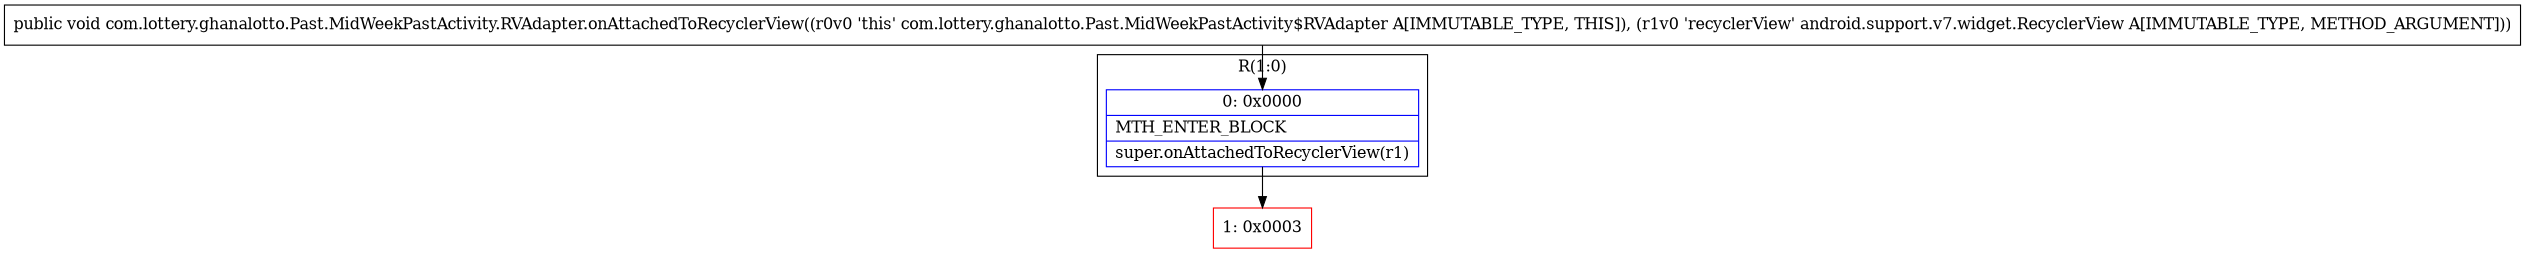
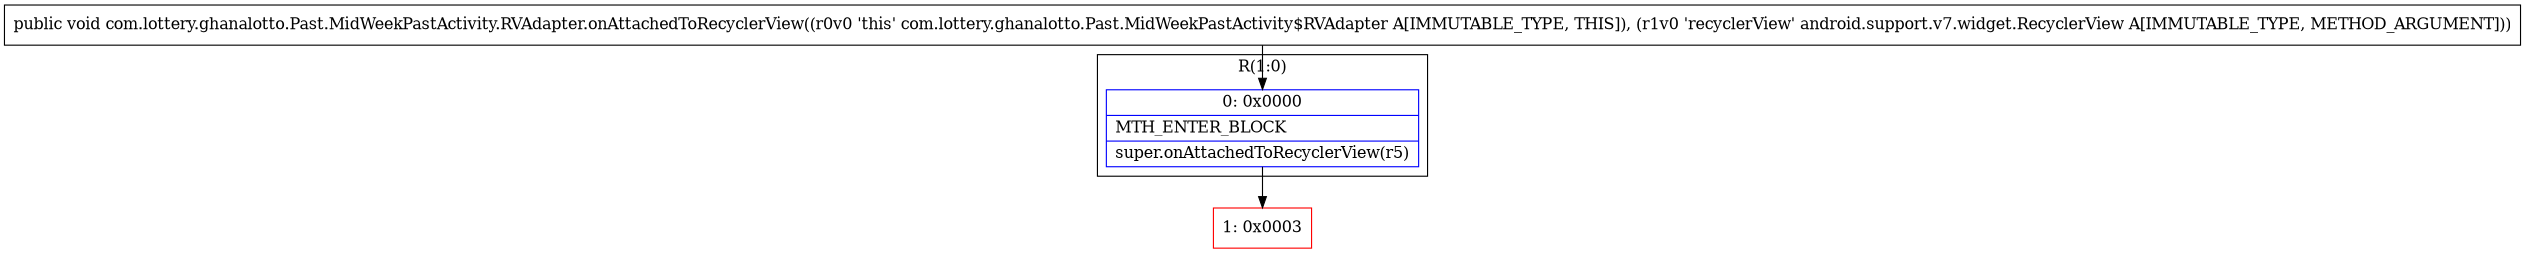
  digraph {
    node [shape=record]
-   n1 [color=blue label="{0\:\ 0x0000|MTH_ENTER_BLOCK\l|super.onAttachedToRecyclerView(r1)\l}"]
+   n1 [color=blue label="{0\:\ 0x0000|MTH_ENTER_BLOCK\l|super.onAttachedToRecyclerView(r5)\l}"]
    n2 [color=red label="{1\:\ 0x0003}"]
    n3 [label="{public void com.lottery.ghanalotto.Past.MidWeekPastActivity.RVAdapter.onAttachedToRecyclerView((r0v0 'this' com.lottery.ghanalotto.Past.MidWeekPastActivity$RVAdapter A[IMMUTABLE_TYPE, THIS]), (r1v0 'recyclerView' android.support.v7.widget.RecyclerView A[IMMUTABLE_TYPE, METHOD_ARGUMENT])) }"]
    subgraph cluster_1 {
      label="R(1:0)"
      n1
    }
    n1 -> n2
    n3 -> n1
  }
